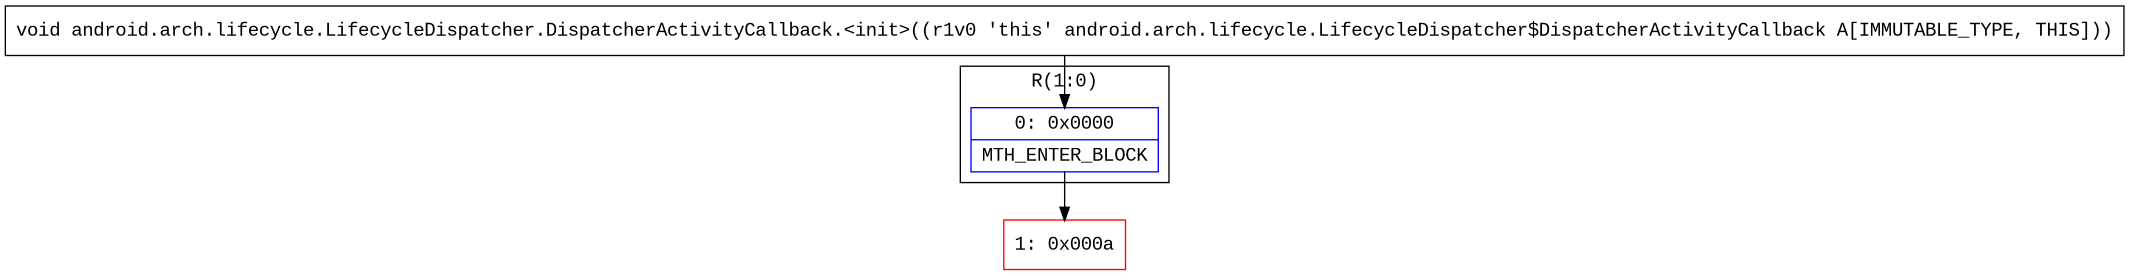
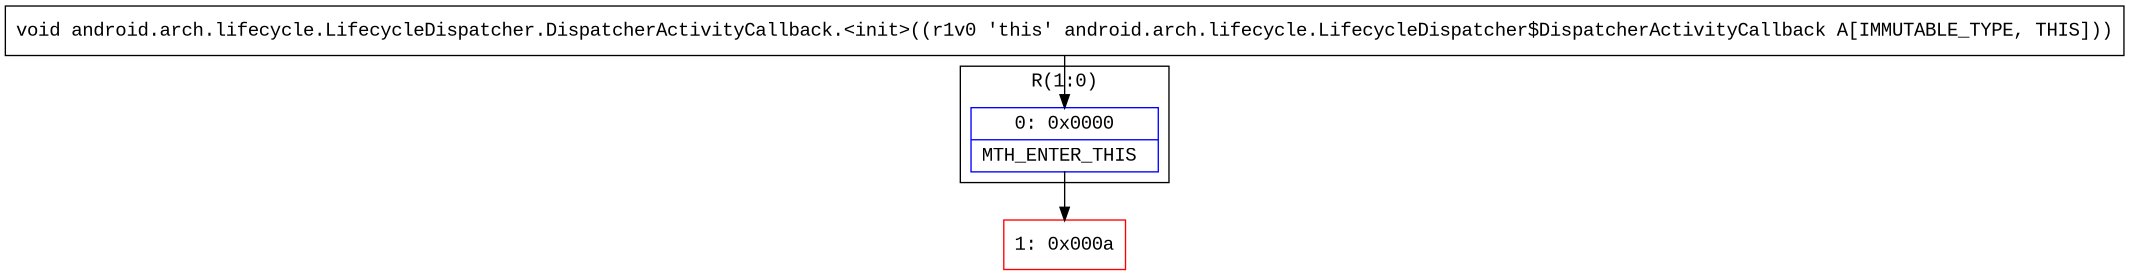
  digraph {
    fontname="Liberation Mono"
    node [shape=record fontname="Liberation Mono"]
    edge [fontname="Liberation Mono"]
-   n1 [color=blue label="{0\:\ 0x0000|MTH_ENTER_BLOCK\l}"]
+   n1 [color=blue label="{0\:\ 0x0000|MTH_ENTER_THIS\l}"]
    n2 [color=red label="{1\:\ 0x000a}"]
    n3 [label="{void android.arch.lifecycle.LifecycleDispatcher.DispatcherActivityCallback.\<init\>((r1v0 'this' android.arch.lifecycle.LifecycleDispatcher$DispatcherActivityCallback A[IMMUTABLE_TYPE, THIS])) }"]
    subgraph cluster_1 {
      label="R(1:0)"
      n1
    }
    n1 -> n2
    n3 -> n1
  }
